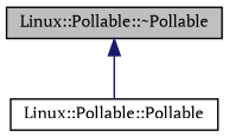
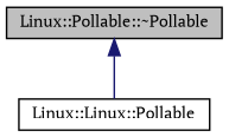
  digraph {
    rankdir=TB
    fontname="PT Serif"
    node [color=black fontname="PT Serif" fontsize=10 shape=record style=filled]
    n1 [fillcolor=grey75 fontcolor=black height=0.2 label="Linux::Pollable::~Pollable" width=0.4]
-   n2 [fillcolor=white height=0.2 label="Linux::Pollable::Pollable" width=0.4]
+   n2 [fillcolor=white height=0.2 label="Linux::Linux::Pollable" width=0.4]
    n1 -> n2 [color=midnightblue dir=back fontname="PT Serif" fontsize=10 labelfontname=Helvetica labelfontsize=10 style=solid]
  }
